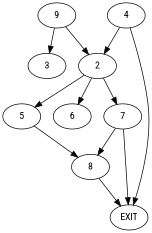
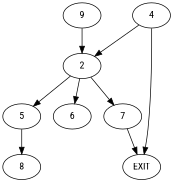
  digraph {
    fontname="Roboto Condensed"
    node [fontname="Roboto Condensed"]
    edge [fontname="Roboto Condensed"]
    n1 [label=9]
    2
-   3
    n4 [label=EXIT]
    5
    6
    7
    4
    8
    n1 -> 2
-   n1 -> 3
    2 -> 5
    2 -> 6
    2 -> 7
    5 -> 8
    7 -> n4
-   7 -> 8
    4 -> 2
    4 -> n4
-   8 -> n4
  }
